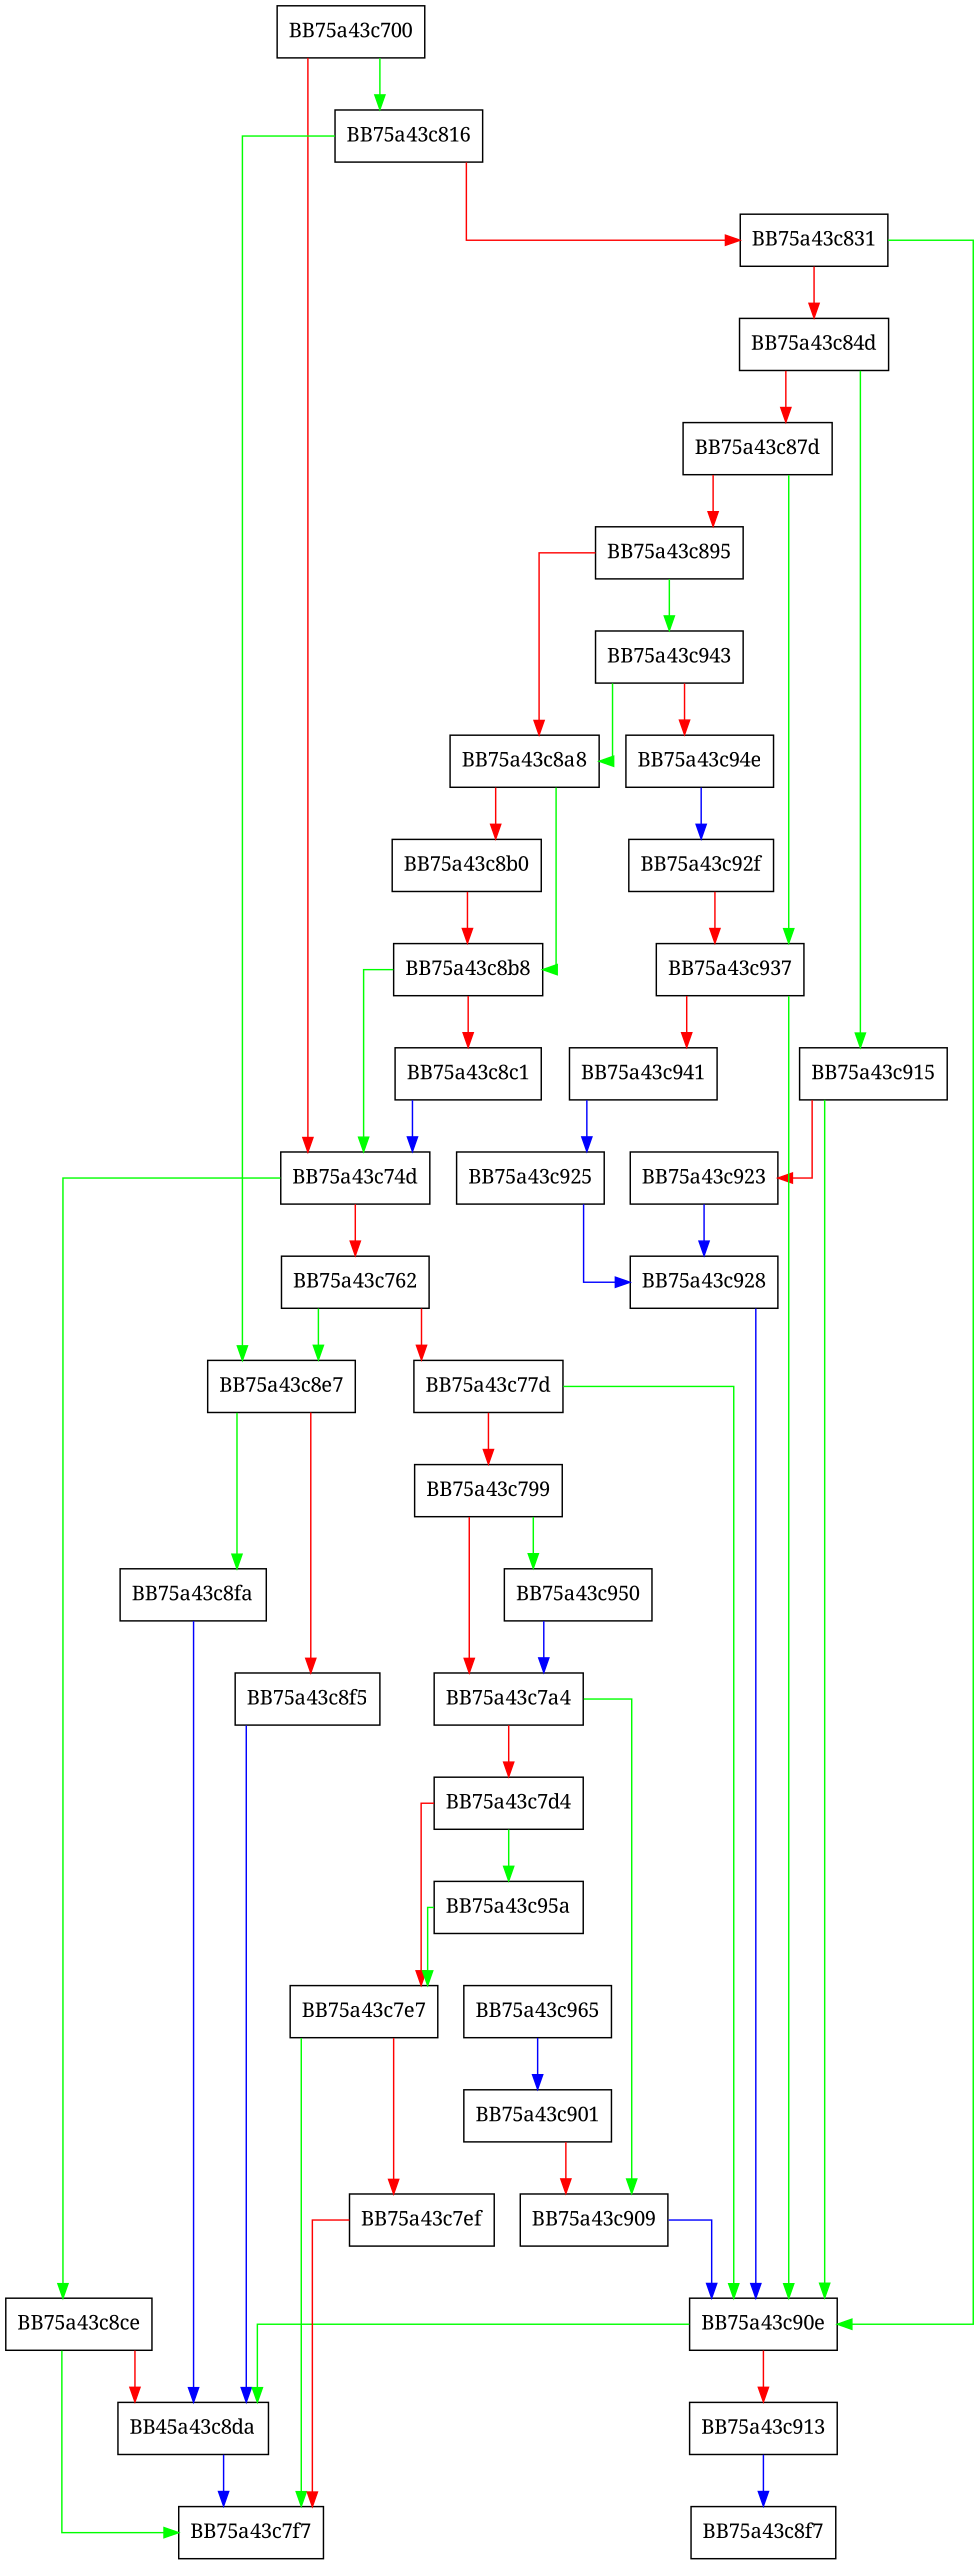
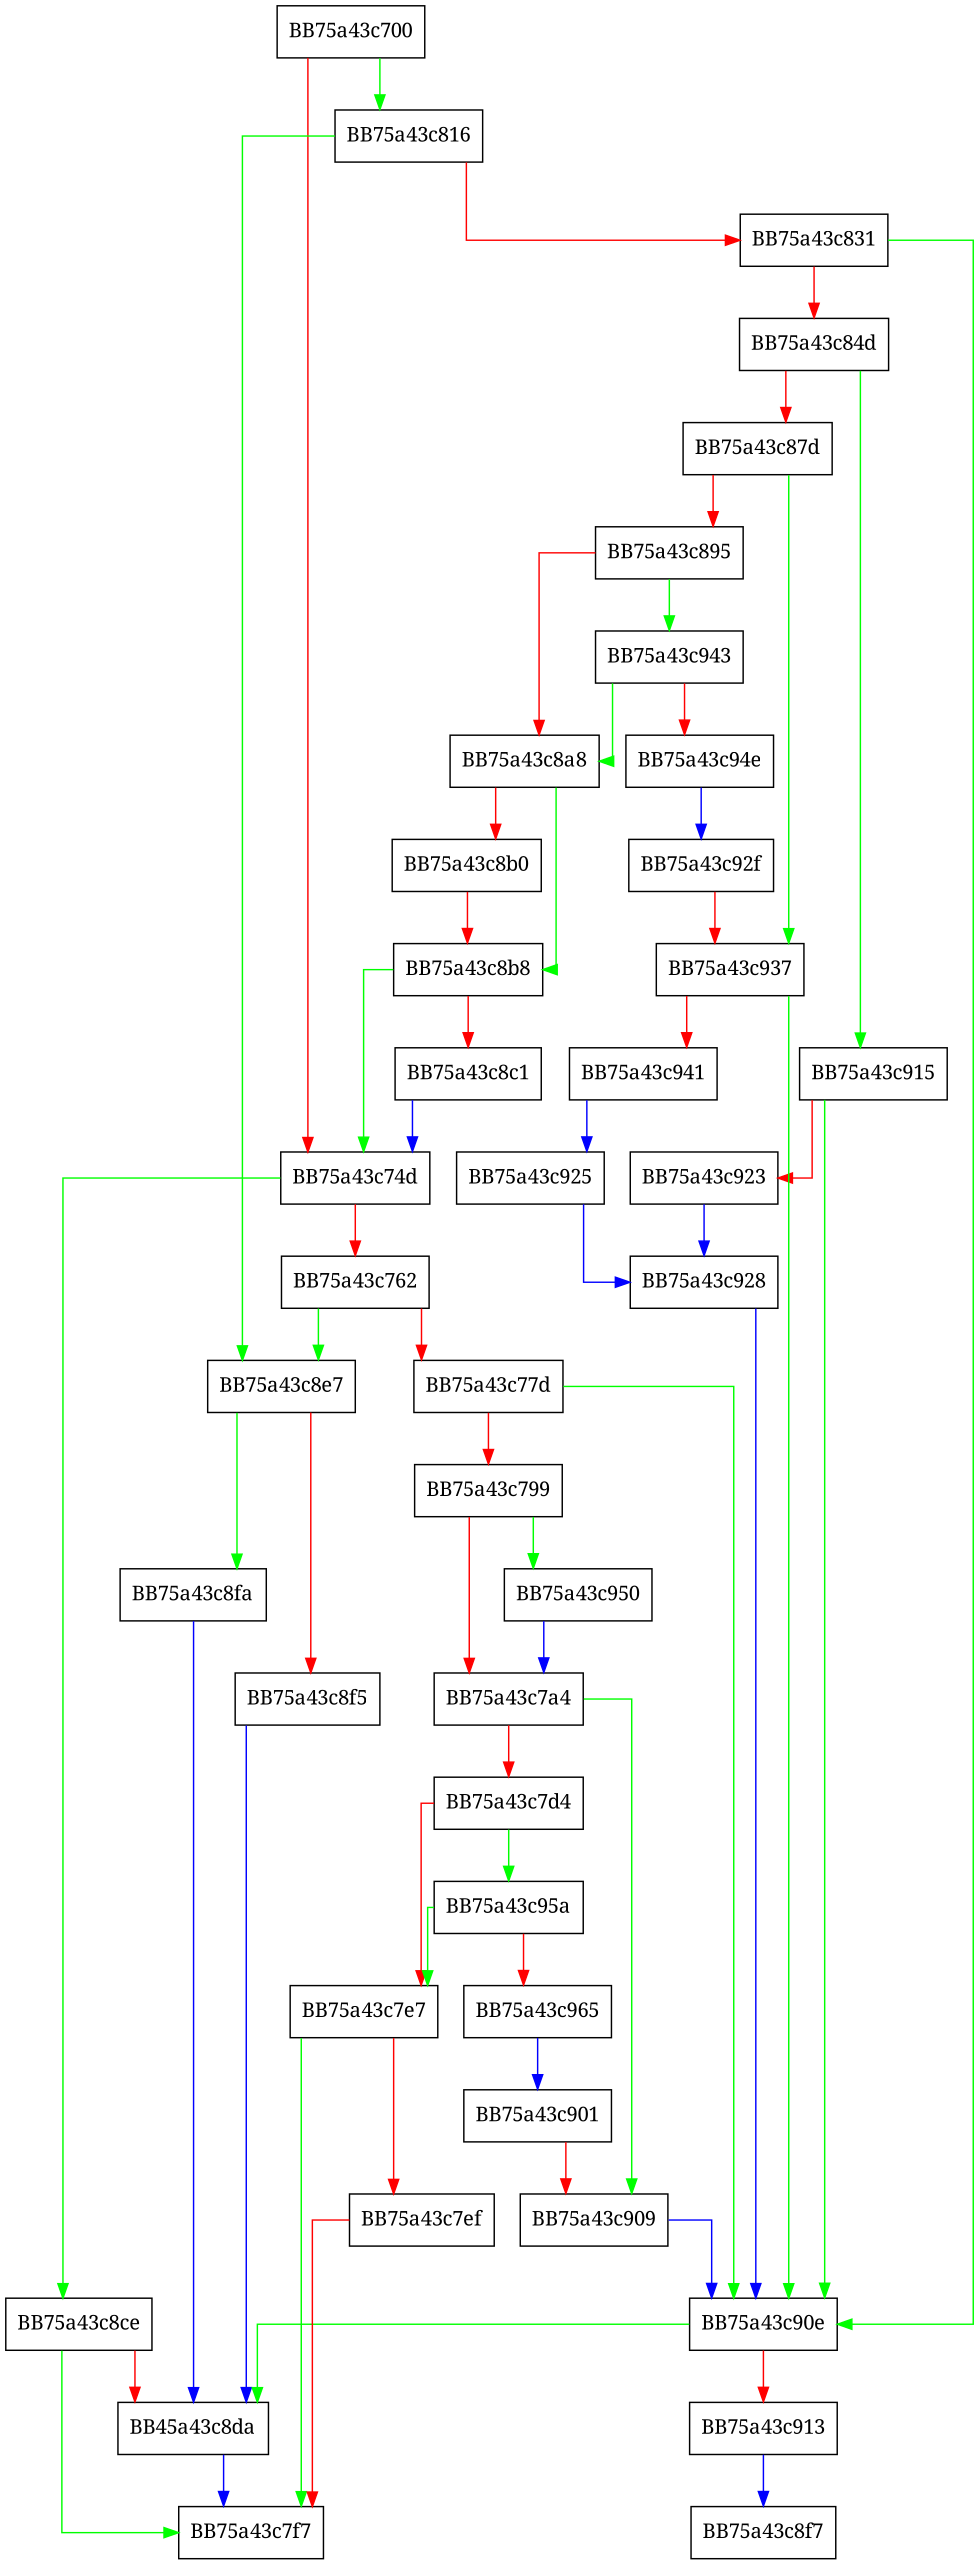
  digraph {
    fontname="Noto Serif"
    splines=ortho
    node [fontname="Noto Serif" shape=box]
    edge [color=red fontname="Noto Serif"]
    BB75a43c700
    BB75a43c816
    BB75a43c74d
    BB75a43c8e7
    BB75a43c831
    BB75a43c8ce
    BB75a43c762
    BB75a43c8fa
    BB75a43c8f5
    BB75a43c90e
    BB75a43c84d
    BB75a43c7f7
    n13 [label=BB45a43c8da]
    BB75a43c77d
    BB75a43c799
    BB75a43c913
    BB75a43c950
    BB75a43c7a4
    BB75a43c8f7
    BB75a43c909
    BB75a43c7d4
    BB75a43c95a
    BB75a43c7e7
    BB75a43c965
    BB75a43c7ef
    BB75a43c901
    BB75a43c915
    BB75a43c87d
    BB75a43c923
    BB75a43c937
    BB75a43c895
    BB75a43c928
    BB75a43c941
    BB75a43c943
    BB75a43c8a8
    BB75a43c925
    BB75a43c94e
    BB75a43c8b8
    BB75a43c8b0
    BB75a43c92f
    BB75a43c8c1
    BB75a43c700 -> BB75a43c816 [color=green]
    BB75a43c700 -> BB75a43c74d
    BB75a43c816 -> BB75a43c8e7 [color=green]
    BB75a43c816 -> BB75a43c831
    BB75a43c74d -> BB75a43c8ce [color=green]
    BB75a43c74d -> BB75a43c762
    BB75a43c8e7 -> BB75a43c8fa [color=green]
    BB75a43c8e7 -> BB75a43c8f5
    BB75a43c831 -> BB75a43c90e [color=green]
    BB75a43c831 -> BB75a43c84d
    BB75a43c8ce -> BB75a43c7f7 [color=green]
    BB75a43c8ce -> n13
    BB75a43c762 -> BB75a43c8e7 [color=green]
    BB75a43c762 -> BB75a43c77d
    BB75a43c8fa -> n13 [color=blue]
    BB75a43c8f5 -> n13 [color=blue]
    BB75a43c90e -> n13 [color=green]
    BB75a43c90e -> BB75a43c913
    BB75a43c84d -> BB75a43c915 [color=green]
    BB75a43c84d -> BB75a43c87d
    n13 -> BB75a43c7f7 [color=blue]
    BB75a43c77d -> BB75a43c90e [color=green]
    BB75a43c77d -> BB75a43c799
    BB75a43c799 -> BB75a43c950 [color=green]
    BB75a43c799 -> BB75a43c7a4
    BB75a43c913 -> BB75a43c8f7 [color=blue]
    BB75a43c950 -> BB75a43c7a4 [color=blue]
    BB75a43c7a4 -> BB75a43c909 [color=green]
    BB75a43c7a4 -> BB75a43c7d4
    BB75a43c909 -> BB75a43c90e [color=blue]
    BB75a43c7d4 -> BB75a43c95a [color=green]
    BB75a43c7d4 -> BB75a43c7e7
    BB75a43c95a -> BB75a43c7e7 [color=green]
+   BB75a43c95a -> BB75a43c965
    BB75a43c7e7 -> BB75a43c7f7 [color=green]
    BB75a43c7e7 -> BB75a43c7ef
    BB75a43c965 -> BB75a43c901 [color=blue]
    BB75a43c7ef -> BB75a43c7f7
    BB75a43c901 -> BB75a43c909
    BB75a43c915 -> BB75a43c90e [color=green]
    BB75a43c915 -> BB75a43c923
    BB75a43c87d -> BB75a43c937 [color=green]
    BB75a43c87d -> BB75a43c895
    BB75a43c923 -> BB75a43c928 [color=blue]
    BB75a43c937 -> BB75a43c90e [color=green]
    BB75a43c937 -> BB75a43c941
    BB75a43c895 -> BB75a43c943 [color=green]
    BB75a43c895 -> BB75a43c8a8
    BB75a43c928 -> BB75a43c90e [color=blue]
    BB75a43c941 -> BB75a43c925 [color=blue]
    BB75a43c943 -> BB75a43c8a8 [color=green]
    BB75a43c943 -> BB75a43c94e
    BB75a43c8a8 -> BB75a43c8b8 [color=green]
    BB75a43c8a8 -> BB75a43c8b0
    BB75a43c925 -> BB75a43c928 [color=blue]
    BB75a43c94e -> BB75a43c92f [color=blue]
    BB75a43c8b8 -> BB75a43c74d [color=green]
    BB75a43c8b8 -> BB75a43c8c1
    BB75a43c8b0 -> BB75a43c8b8
    BB75a43c92f -> BB75a43c937
    BB75a43c8c1 -> BB75a43c74d [color=blue]
  }
